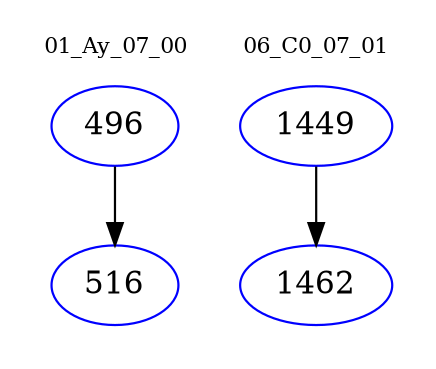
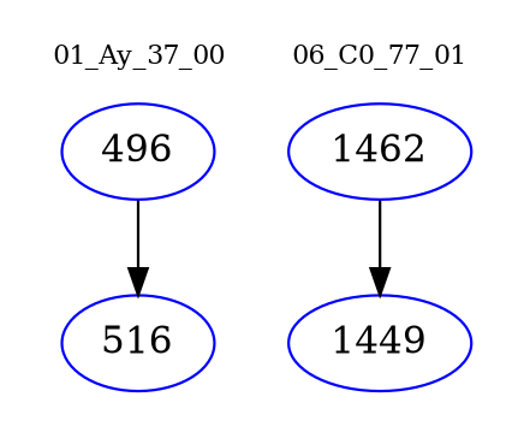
  digraph {
    node [color=blue]
    edge [color=black]
    n1 [label=496]
    n2 [label=516]
    n3 [label=1462]
    n4 [label=1449]
    subgraph cluster_1 {
      color=white
      fontsize=10
-     label="01_Ay_07_00"
+     label="01_Ay_37_00"
      n1
      n2
    }
    subgraph cluster_2 {
      color=white
      fontsize=10
-     label="06_C0_07_01"
+     label="06_C0_77_01"
      n3
      n4
    }
    n1 -> n2
-   n4 -> n3
+   n3 -> n4
  }
